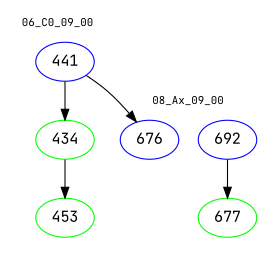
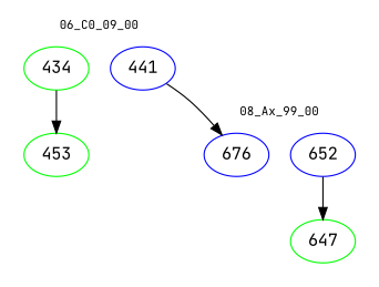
  digraph {
    fontname="JetBrains Mono"
    node [color=blue fontname="JetBrains Mono"]
    edge [color=black fontname="JetBrains Mono"]
-   n1 [label=692]
-   n2 [color=green label=677]
+   n1 [label=652]
+   n2 [color=green label=647]
    n3 [label=676]
    n4 [label=441]
    n5 [color=green label=434]
    n6 [color=green label=453]
    subgraph cluster_1 {
      color=white
      fontsize=10
-     label="08_Ax_09_00"
+     label="08_Ax_99_00"
      n1
      n2
      n3
    }
    subgraph cluster_2 {
      color=white
      fontsize=10
      label="06_C0_09_00"
      n4
      n5
      n6
    }
    n1 -> n2
    n4 -> n3
-   n4 -> n5
    n5 -> n6
  }
